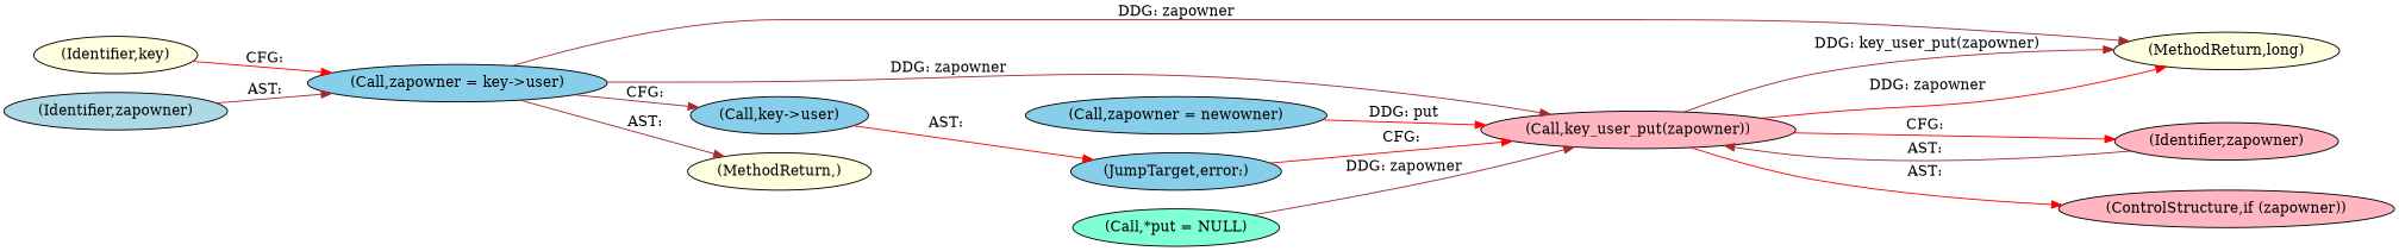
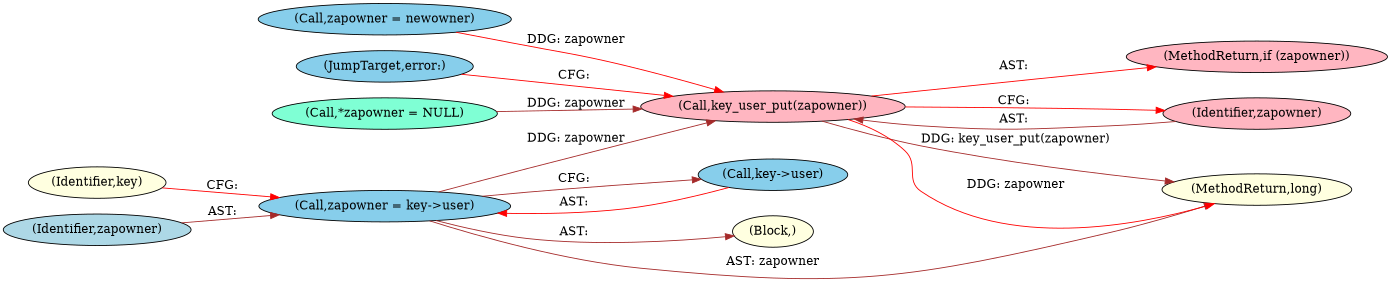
  digraph {
    rankdir=LR
    node [fillcolor=skyblue style=filled]
    edge [color=brown]
    n1 [label="(Call,zapowner = key->user)"]
    n2 [fillcolor=lightpink label="(Call,key_user_put(zapowner))"]
    n3 [fillcolor=lightyellow label="(MethodReturn,long)"]
    n4 [label="(Call,key->user)"]
-   n5 [fillcolor=lightyellow label="(MethodReturn,)"]
+   n5 [fillcolor=lightyellow label="(Block,)"]
    n6 [fillcolor=lightpink label="(Identifier,zapowner)"]
-   n7 [fillcolor=lightpink label="(ControlStructure,if (zapowner))"]
+   n7 [fillcolor=lightpink label="(MethodReturn,if (zapowner))"]
    n8 [label="(Call,zapowner = newowner)"]
    n9 [label="(JumpTarget,error:)"]
    n10 [fillcolor=lightyellow label="(Identifier,key)"]
-   n11 [fillcolor=aquamarine label="(Call,*put = NULL)"]
+   n11 [fillcolor=aquamarine label="(Call,*zapowner = NULL)"]
    n12 [fillcolor=lightblue label="(Identifier,zapowner)"]
    n1 -> n2 [label="DDG: zapowner"]
-   n1 -> n3 [label="DDG: zapowner"]
+   n1 -> n3 [label="AST: zapowner"]
    n1 -> n4 [label="CFG: "]
    n1 -> n5 [label="AST: "]
    n2 -> n3 [label="DDG: key_user_put(zapowner)"]
    n2 -> n3 [color=red label="DDG: zapowner"]
    n2 -> n6 [color=red label="CFG: "]
    n2 -> n7 [color=red label="AST: "]
-   n4 -> n9 [color=red label="AST: "]
+   n4 -> n1 [color=red label="AST: "]
    n6 -> n2 [label="AST: "]
-   n8 -> n2 [color=red label="DDG: put"]
+   n8 -> n2 [color=red label="DDG: zapowner"]
    n9 -> n2 [color=red label="CFG: "]
    n10 -> n1 [color=red label="CFG: "]
    n11 -> n2 [label="DDG: zapowner"]
    n12 -> n1 [label="AST: "]
  }
